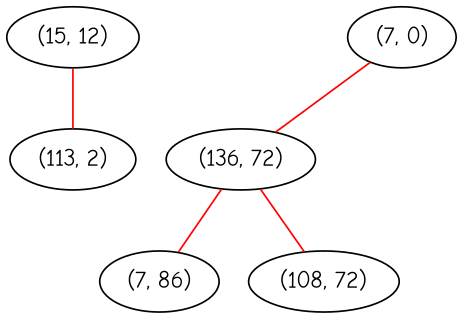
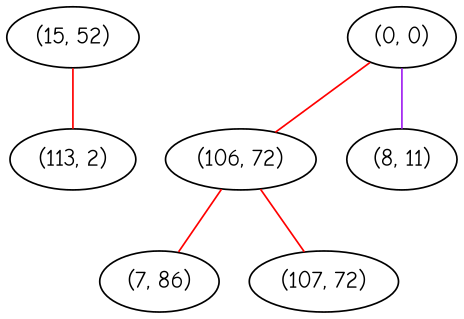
  graph {
    fontname="Comic Neue"
    node [fontname="Comic Neue"]
    edge [color=red fontname="Comic Neue" weight=1]
    n1 [label="(113, 2)"]
-   "(15, 12)"
-   "(106, 72)" [label="(136, 72)"]
+   "(15, 12)" [label="(15, 52)"]
+   "(106, 72)"
    "(7, 86)"
-   "(108, 72)"
-   "(0, 0)" [label="(7, 0)"]
+   "(108, 72)" [label="(107, 72)"]
+   "(0, 0)"
+   "(8, 11)"
    "(15, 12)" -- n1
    "(106, 72)" -- "(7, 86)"
    "(106, 72)" -- "(108, 72)"
    "(0, 0)" -- "(106, 72)"
+   "(0, 0)" -- "(8, 11)" [color=purple weight=4]
  }
